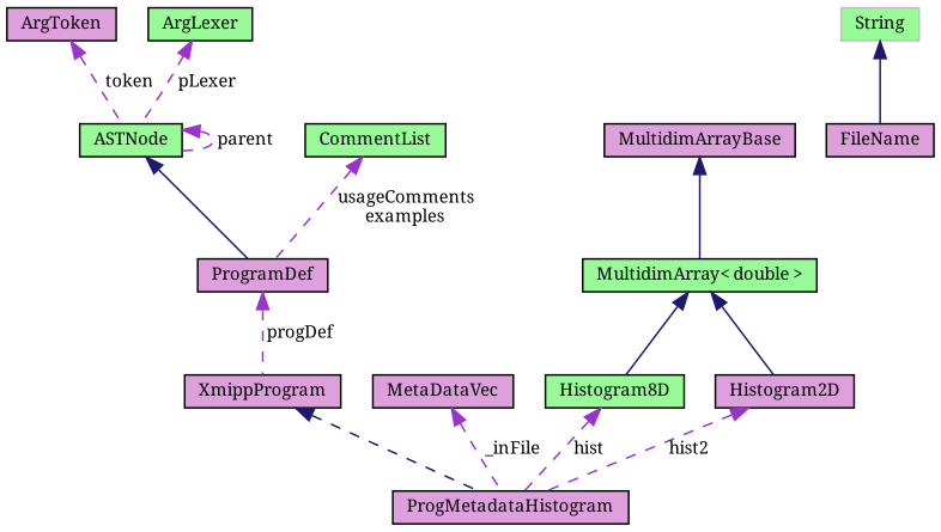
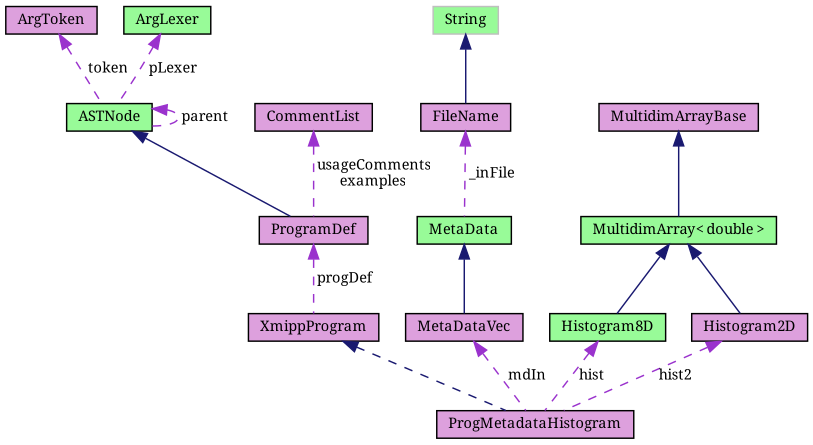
  digraph {
    fontname="Noto Serif"
    node [color=black fillcolor=plum fontname="Noto Serif" fontsize=10 shape=record style=filled]
    edge [color=darkorchid3 dir=back fontname="Noto Serif" fontsize=10 labelfontname=Helvetica labelfontsize=10 style=dashed]
    n1 [fontcolor=black height=0.2 label=ProgMetadataHistogram width=0.4]
    n2 [height=0.2 label=XmippProgram width=0.4]
    n3 [height=0.2 label=ProgramDef width=0.4]
    n4 [fillcolor=palegreen height=0.2 label=ASTNode width=0.4]
    n5 [height=0.2 label=ArgToken width=0.4]
    n6 [fillcolor=palegreen height=0.2 label=ArgLexer width=0.4]
-   n7 [fillcolor=palegreen height=0.2 label=CommentList width=0.4]
+   n7 [height=0.2 label=CommentList width=0.4]
    n8 [height=0.2 label=MetaDataVec width=0.4]
+   n9 [fillcolor=palegreen height=0.2 label=MetaData width=0.4]
    n10 [height=0.2 label=FileName width=0.4]
    n11 [color=grey75 fillcolor=palegreen height=0.2 label=String width=0.4]
    n12 [fillcolor=palegreen height=0.2 label=Histogram8D width=0.4]
    n13 [fillcolor=palegreen height=0.2 label="MultidimArray\< double \>" width=0.4]
    n14 [height=0.2 label=Histogram2D width=0.4]
    n15 [height=0.2 label=MultidimArrayBase width=0.4]
    n2 -> n1 [color=midnightblue]
    n3 -> n2 [label=" progDef"]
    n4 -> n3 [color=midnightblue style=solid]
    n4 -> n4 [label=" parent"]
    n5 -> n4 [label=" token"]
    n6 -> n4 [label=" pLexer"]
    n7 -> n3 [label=" usageComments\nexamples"]
-   n8 -> n1 [label=" _inFile"]
+   n8 -> n1 [label=" mdIn"]
+   n9 -> n8 [color=midnightblue style=solid]
+   n10 -> n9 [label=" _inFile"]
    n11 -> n10 [color=midnightblue style=solid]
    n12 -> n1 [label=" hist"]
    n13 -> n12 [color=midnightblue style=solid]
    n13 -> n14 [color=midnightblue style=solid]
    n14 -> n1 [label=" hist2"]
    n15 -> n13 [color=midnightblue style=solid]
  }
